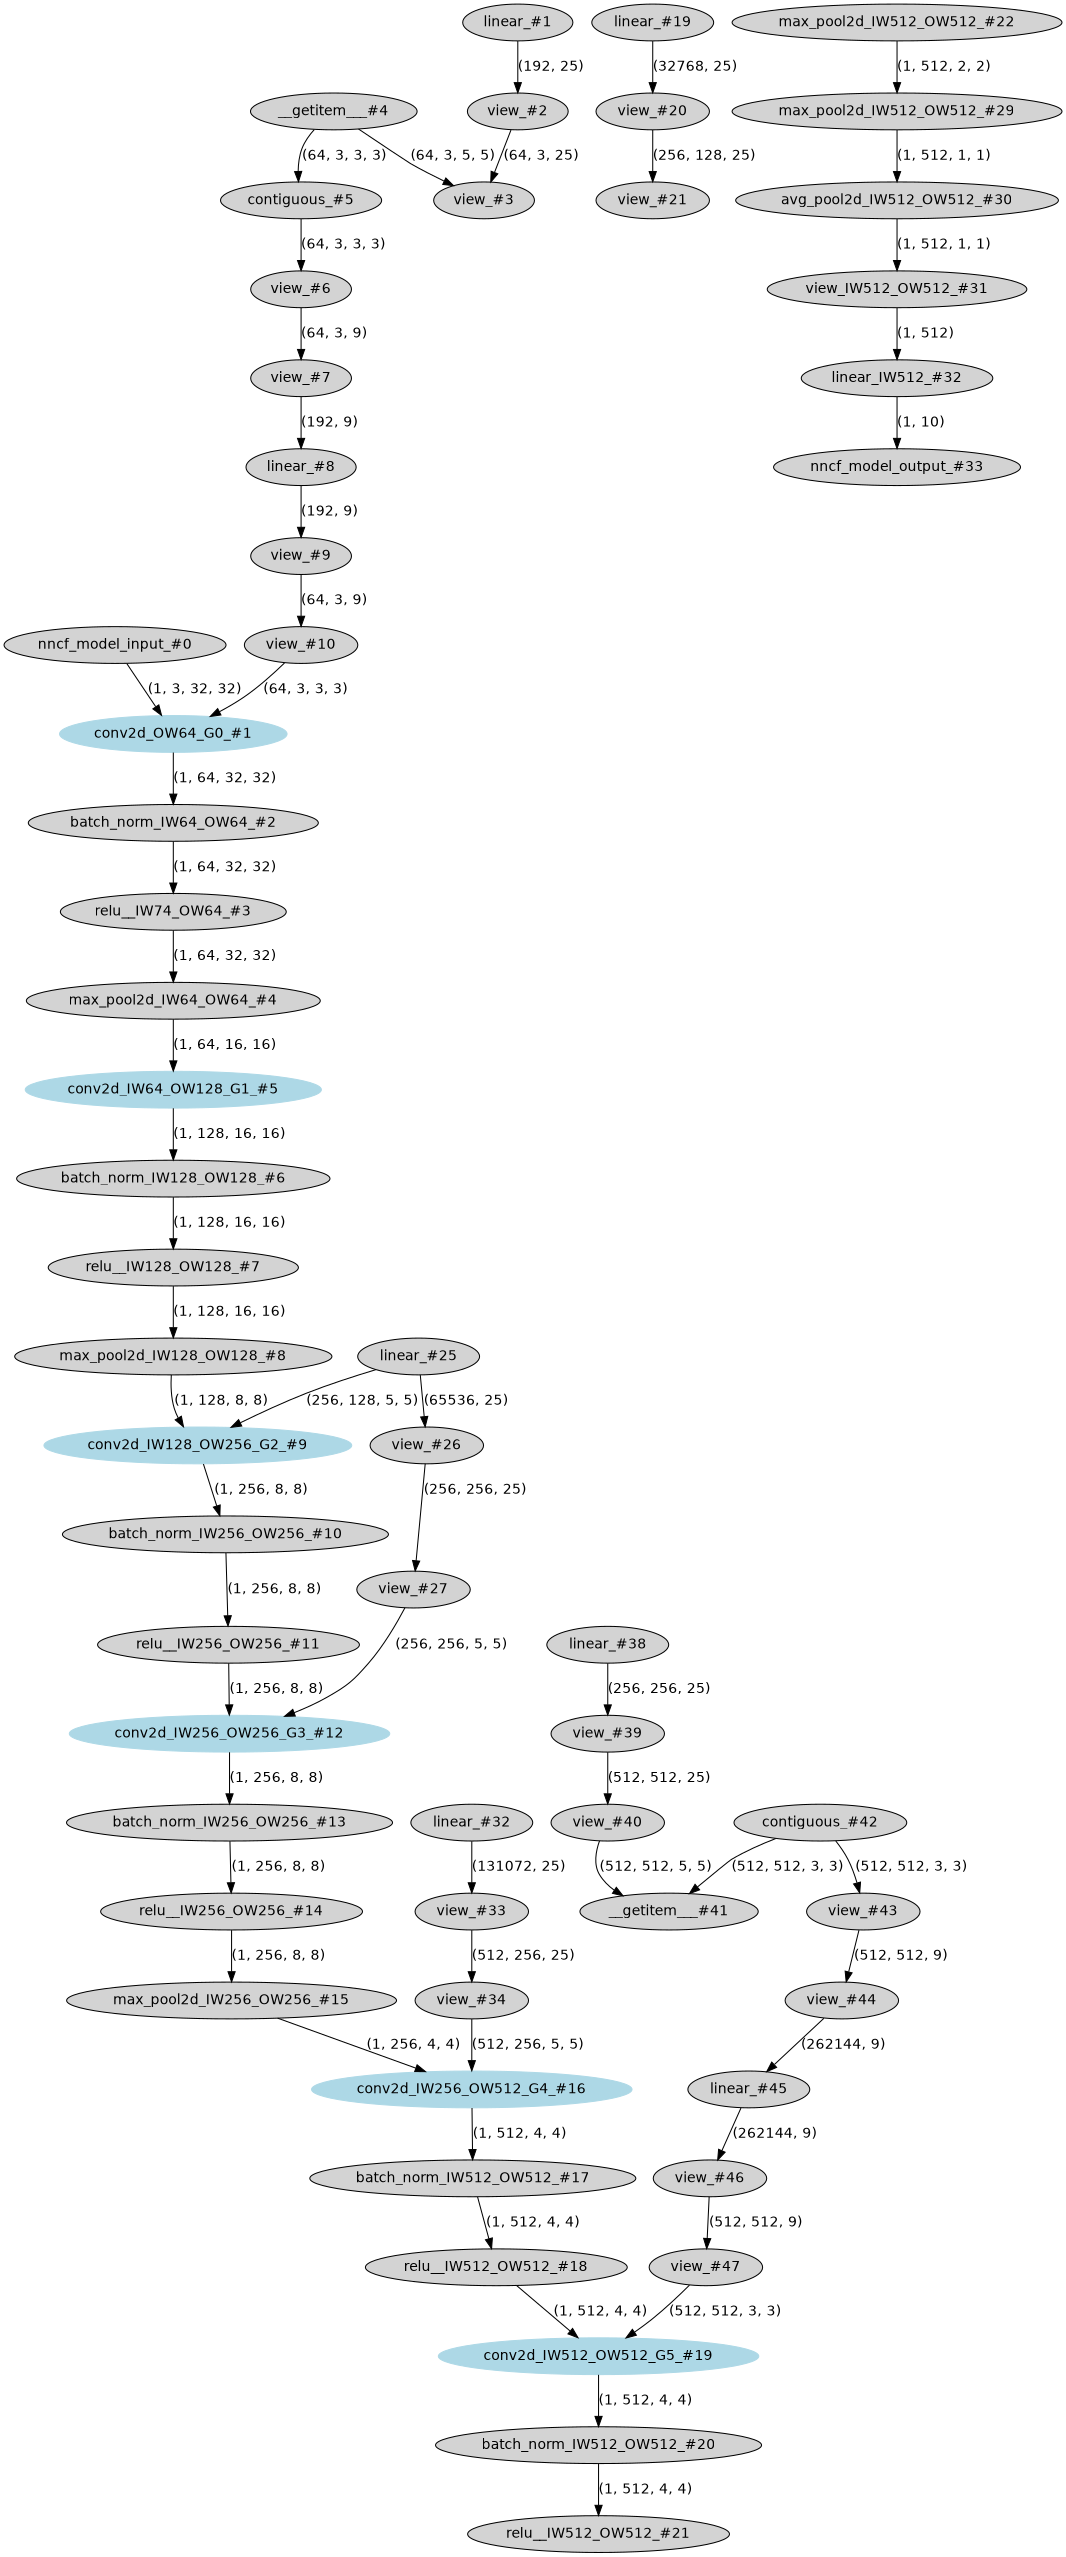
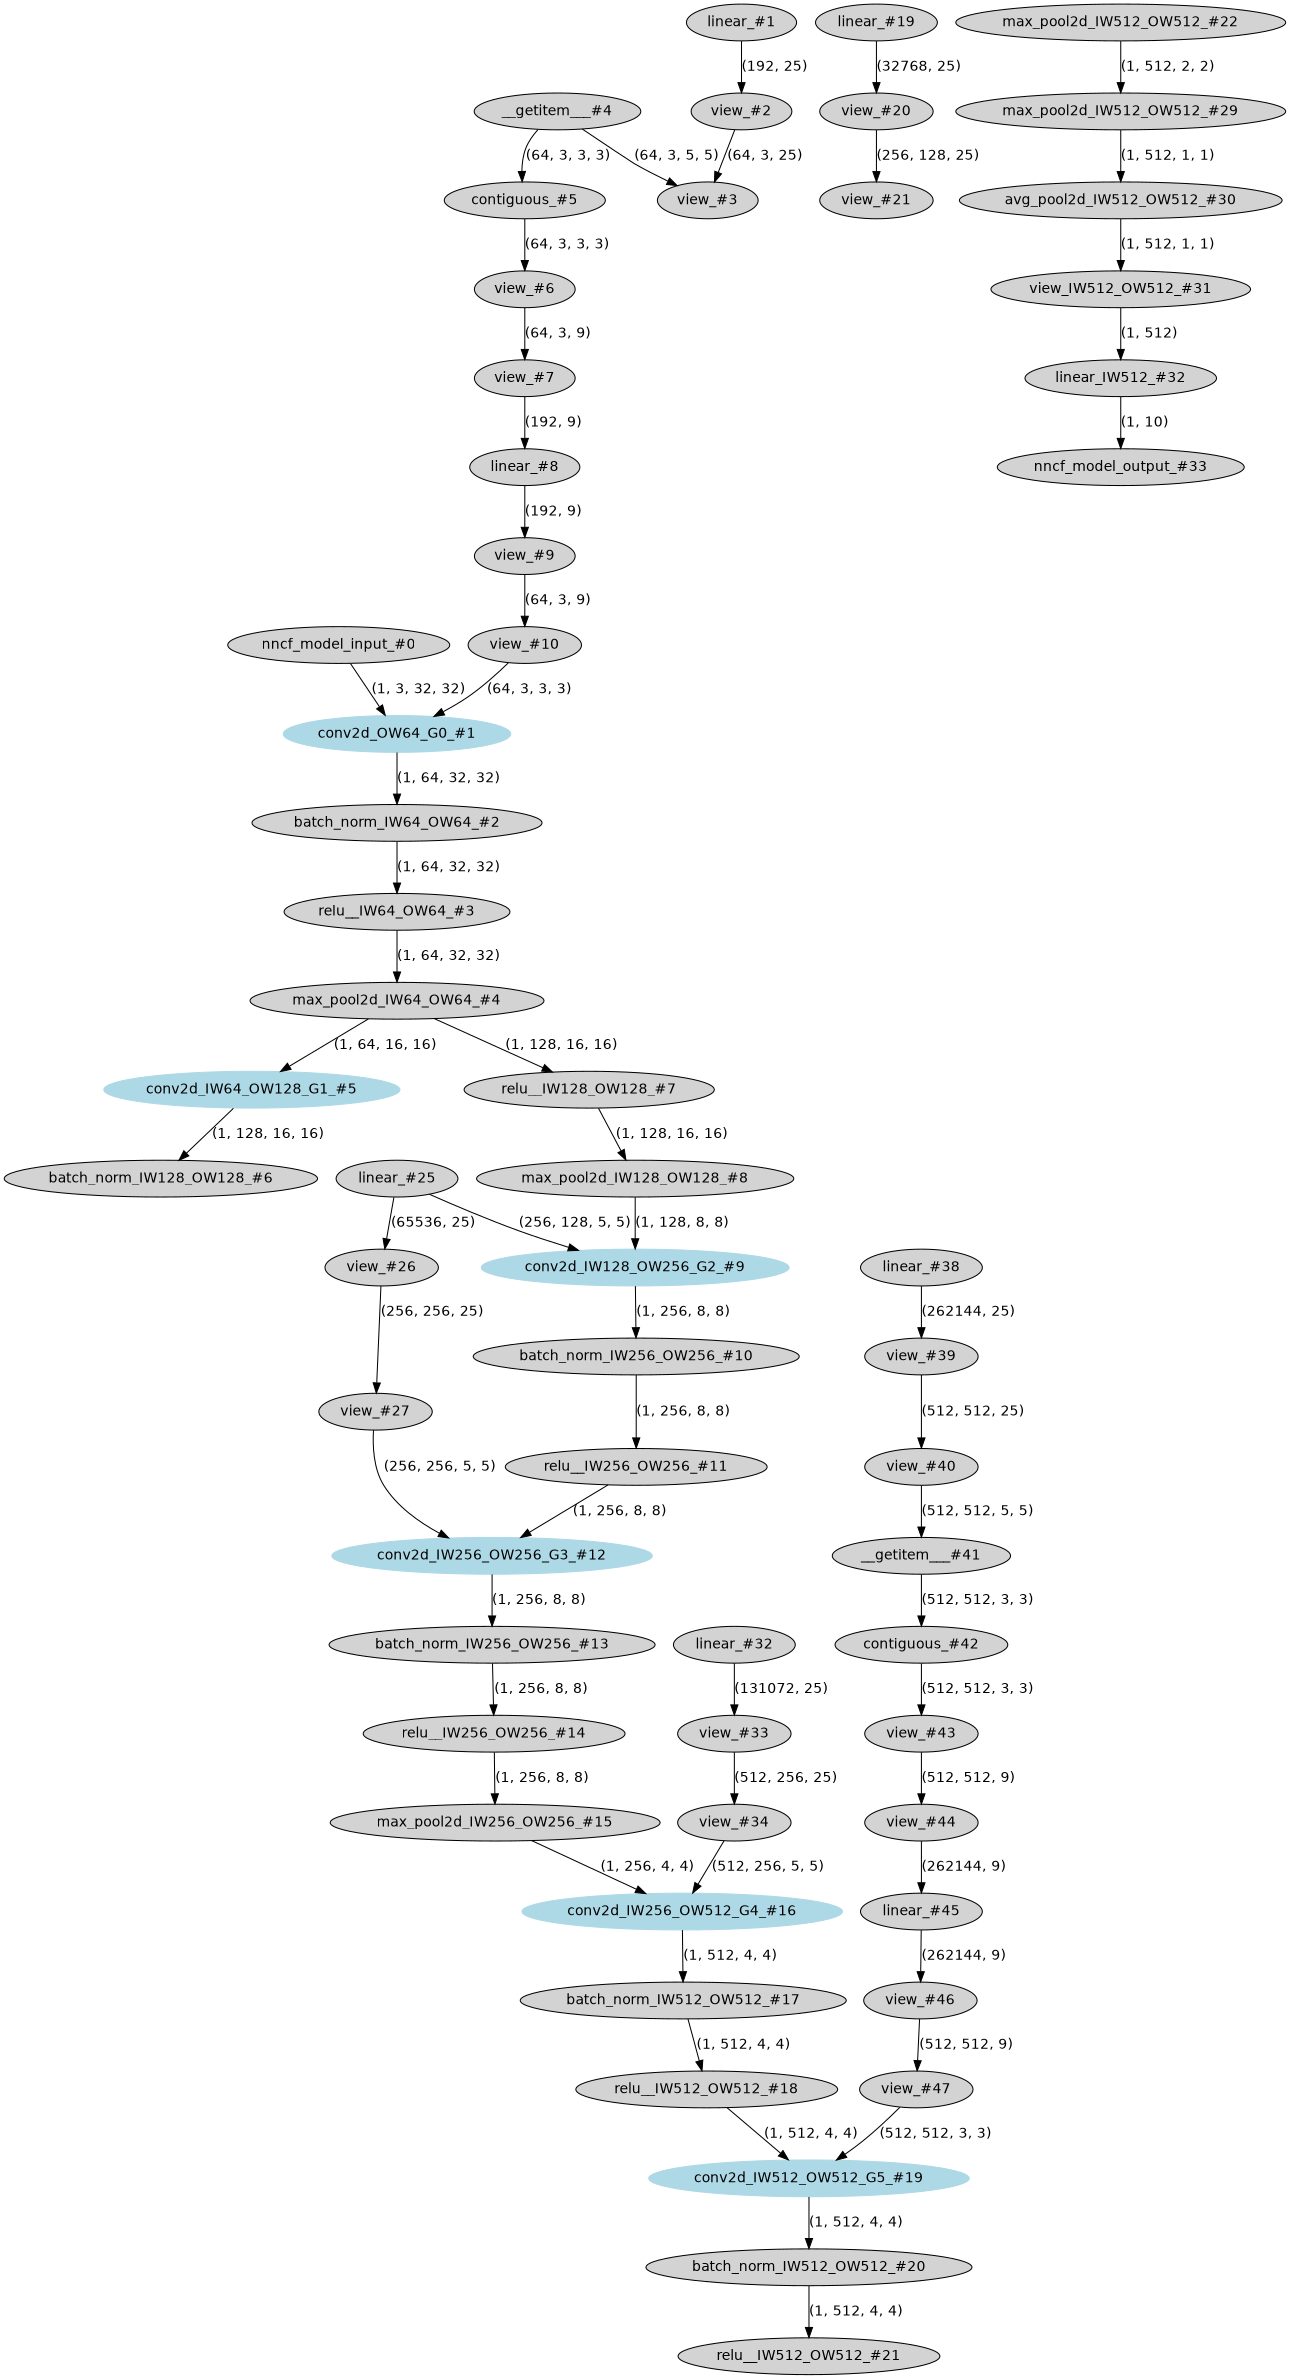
  strict digraph {
    fontname="DejaVu Sans"
    node [fontname="DejaVu Sans" style=filled type=view]
    edge [fontname="DejaVu Sans" style=solid]
    n1 [label="nncf_model_input_#0" type=nncf_model_input]
    n2 [color=lightblue label="conv2d_OW64_G0_#1" type=conv2d]
    n3 [label="batch_norm_IW64_OW64_#2" type=batch_norm]
    n4 [label="linear_#1" type=linear]
    n5 [label="view_#2"]
    n6 [label="view_#3"]
    n7 [label="__getitem___#4" type=__getitem__]
    n8 [label="contiguous_#5" type=contiguous]
    n9 [label="view_#6"]
    n10 [label="view_#7"]
    n11 [label="linear_#8" type=linear]
    n12 [label="view_#9"]
    n13 [label="view_#10"]
-   n14 [label="relu__IW74_OW64_#3" type=relu_]
+   n14 [label="relu__IW64_OW64_#3" type=relu_]
    n15 [label="max_pool2d_IW64_OW64_#4" type=max_pool2d]
    n16 [color=lightblue label="conv2d_IW64_OW128_G1_#5" type=conv2d]
    n17 [label="batch_norm_IW128_OW128_#6" type=batch_norm]
    n18 [label="relu__IW128_OW128_#7" type=relu_]
    n19 [label="max_pool2d_IW128_OW128_#8" type=max_pool2d]
    n20 [color=lightblue label="conv2d_IW128_OW256_G2_#9" type=conv2d]
    n21 [label="batch_norm_IW256_OW256_#10" type=batch_norm]
    n22 [label="linear_#19" type=linear]
    n23 [label="view_#20"]
    n24 [label="view_#21"]
    n25 [label="relu__IW256_OW256_#11" type=relu_]
    n26 [color=lightblue label="conv2d_IW256_OW256_G3_#12" type=conv2d]
    n27 [label="batch_norm_IW256_OW256_#13" type=batch_norm]
    n28 [label="linear_#25" type=linear]
    n29 [label="view_#26"]
    n30 [label="view_#27"]
    n31 [label="relu__IW256_OW256_#14" type=relu_]
    n32 [label="max_pool2d_IW256_OW256_#15" type=max_pool2d]
    n33 [color=lightblue label="conv2d_IW256_OW512_G4_#16" type=conv2d]
    n34 [label="batch_norm_IW512_OW512_#17" type=batch_norm]
    n35 [label="linear_#32" type=linear]
    n36 [label="view_#33"]
    n37 [label="view_#34"]
    n38 [label="relu__IW512_OW512_#18" type=relu_]
    n39 [color=lightblue label="conv2d_IW512_OW512_G5_#19" type=conv2d]
    n40 [label="batch_norm_IW512_OW512_#20" type=batch_norm]
    n41 [label="linear_#38" type=linear]
    n42 [label="view_#39"]
    n43 [label="view_#40"]
    n44 [label="__getitem___#41" type=__getitem__]
    n45 [label="contiguous_#42" type=contiguous]
    n46 [label="view_#43"]
    n47 [label="view_#44"]
    n48 [label="linear_#45" type=linear]
    n49 [label="view_#46"]
    n50 [label="view_#47"]
    n51 [label="relu__IW512_OW512_#21" type=relu_]
    n52 [label="max_pool2d_IW512_OW512_#22" type=max_pool2d]
    n53 [label="max_pool2d_IW512_OW512_#29" type=max_pool2d]
    n54 [label="avg_pool2d_IW512_OW512_#30" type=avg_pool2d]
    n55 [label="view_IW512_OW512_#31"]
    n56 [label="linear_IW512_#32" type=linear]
    n57 [label="nncf_model_output_#33" type=nncf_model_output]
    n1 -> n2 [label="(1, 3, 32, 32)"]
    n2 -> n3 [label="(1, 64, 32, 32)"]
    n3 -> n14 [label="(1, 64, 32, 32)"]
    n4 -> n5 [label="(192, 25)"]
    n5 -> n6 [label="(64, 3, 25)"]
    n7 -> n6 [label="(64, 3, 5, 5)"]
    n7 -> n8 [label="(64, 3, 3, 3)"]
    n8 -> n9 [label="(64, 3, 3, 3)"]
    n9 -> n10 [label="(64, 3, 9)"]
    n10 -> n11 [label="(192, 9)"]
    n11 -> n12 [label="(192, 9)"]
    n12 -> n13 [label="(64, 3, 9)"]
    n13 -> n2 [label="(64, 3, 3, 3)"]
    n14 -> n15 [label="(1, 64, 32, 32)"]
    n15 -> n16 [label="(1, 64, 16, 16)"]
    n16 -> n17 [label="(1, 128, 16, 16)"]
-   n17 -> n18 [label="(1, 128, 16, 16)"]
+   n15 -> n18 [label="(1, 128, 16, 16)"]
    n18 -> n19 [label="(1, 128, 16, 16)"]
    n19 -> n20 [label="(1, 128, 8, 8)"]
    n20 -> n21 [label="(1, 256, 8, 8)"]
    n21 -> n25 [label="(1, 256, 8, 8)"]
    n22 -> n23 [label="(32768, 25)"]
    n23 -> n24 [label="(256, 128, 25)"]
    n25 -> n26 [label="(1, 256, 8, 8)"]
    n26 -> n27 [label="(1, 256, 8, 8)"]
    n27 -> n31 [label="(1, 256, 8, 8)"]
    n28 -> n20 [label="(256, 128, 5, 5)"]
    n28 -> n29 [label="(65536, 25)"]
    n29 -> n30 [label="(256, 256, 25)"]
    n30 -> n26 [label="(256, 256, 5, 5)"]
    n31 -> n32 [label="(1, 256, 8, 8)"]
    n32 -> n33 [label="(1, 256, 4, 4)"]
    n33 -> n34 [label="(1, 512, 4, 4)"]
    n34 -> n38 [label="(1, 512, 4, 4)"]
    n35 -> n36 [label="(131072, 25)"]
    n36 -> n37 [label="(512, 256, 25)"]
    n37 -> n33 [label="(512, 256, 5, 5)"]
    n38 -> n39 [label="(1, 512, 4, 4)"]
    n39 -> n40 [label="(1, 512, 4, 4)"]
    n40 -> n51 [label="(1, 512, 4, 4)"]
-   n41 -> n42 [label="(256, 256, 25)"]
+   n41 -> n42 [label="(262144, 25)"]
    n42 -> n43 [label="(512, 512, 25)"]
    n43 -> n44 [label="(512, 512, 5, 5)"]
-   n45 -> n44 [label="(512, 512, 3, 3)"]
+   n44 -> n45 [label="(512, 512, 3, 3)"]
    n45 -> n46 [label="(512, 512, 3, 3)"]
    n46 -> n47 [label="(512, 512, 9)"]
    n47 -> n48 [label="(262144, 9)"]
    n48 -> n49 [label="(262144, 9)"]
    n49 -> n50 [label="(512, 512, 9)"]
    n50 -> n39 [label="(512, 512, 3, 3)"]
    n52 -> n53 [label="(1, 512, 2, 2)"]
    n53 -> n54 [label="(1, 512, 1, 1)"]
    n54 -> n55 [label="(1, 512, 1, 1)"]
    n55 -> n56 [label="(1, 512)"]
    n56 -> n57 [label="(1, 10)"]
  }
